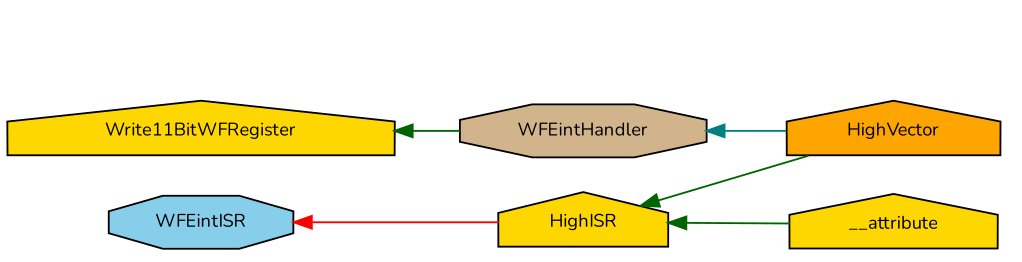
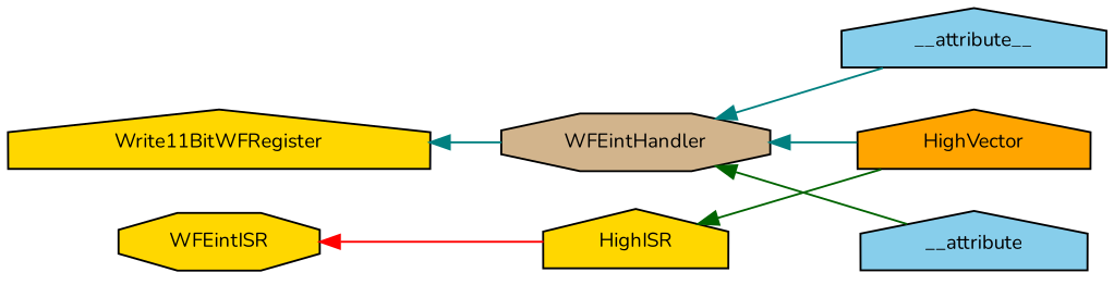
  digraph {
    fontname=Nunito
    rankdir=LR
    node [color=black fillcolor=gold fontname=Nunito fontsize=10 shape=house style=filled]
    edge [color=darkgreen dir=back fontname=Nunito fontsize=10 labelfontname=Helvetica labelfontsize=10 style=solid]
    n1 [fontcolor=black height=0.2 label=Write11BitWFRegister width=0.4]
    n2 [fillcolor=tan height=0.2 label=WFEintHandler shape=octagon width=0.4]
-   n4 [height=0.2 label=__attribute width=0.4]
+   n3 [fillcolor=skyblue height=0.2 label=__attribute__ width=0.4]
+   n4 [fillcolor=skyblue height=0.2 label=__attribute width=0.4]
    n5 [fillcolor=orange height=0.2 label=HighVector width=0.4]
-   n6 [fillcolor=skyblue height=0.2 label=WFEintISR shape=octagon width=0.4]
+   n6 [height=0.2 label=WFEintISR shape=octagon width=0.4]
    n7 [height=0.2 label=HighISR width=0.4]
-   n1 -> n2
-   n7 -> n4
+   n1 -> n2 [color=teal]
+   n2 -> n3 [color=teal]
+   n2 -> n4
    n2 -> n5 [color=teal]
    n6 -> n7 [color=red]
    n7 -> n5
  }
